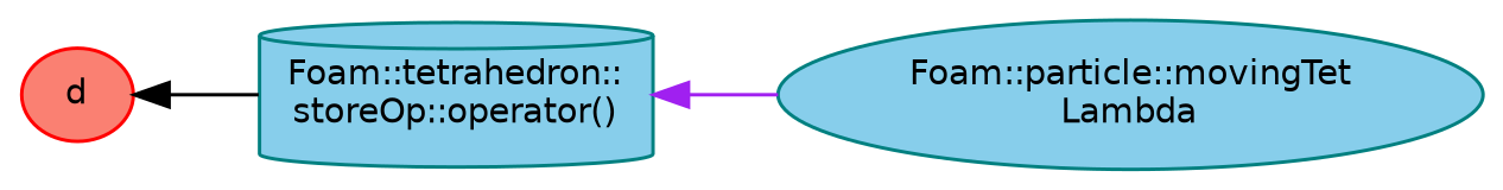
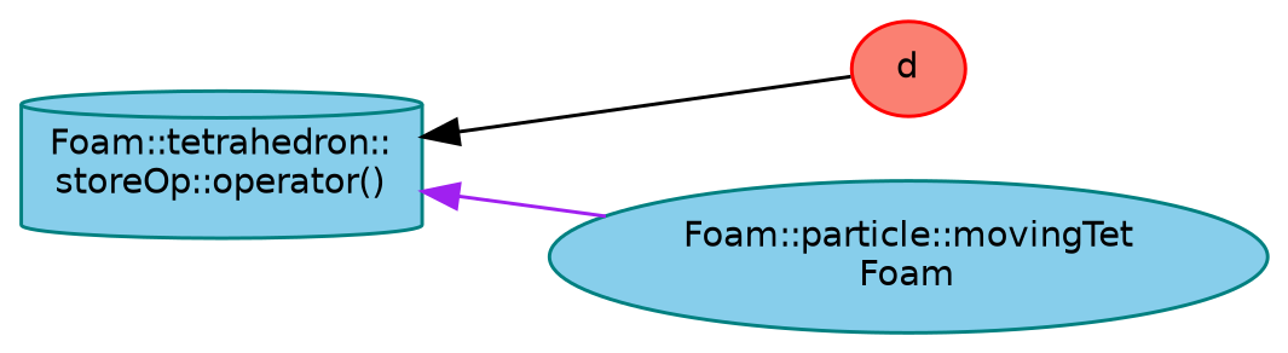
  digraph {
    rankdir=LR
    node [color=teal fillcolor=skyblue fontname=Helvetica fontsize=10 shape=ellipse style=filled]
    edge [dir=back fontname=Helvetica fontsize=10 labelfontname=Helvetica labelfontsize=10 style=solid]
    n1 [color=red fillcolor=salmon fontcolor=black height=0.2 label=d width=0.4]
    n2 [height=0.2 label="Foam::tetrahedron::\lstoreOp::operator()" shape=cylinder width=0.4]
-   n3 [height=0.2 label="Foam::particle::movingTet\lLambda" width=0.4]
-   n1 -> n2 [color=black]
+   n3 [height=0.2 label="Foam::particle::movingTet\lFoam" width=0.4]
+   n2 -> n1 [color=black]
    n2 -> n3 [color=purple]
  }
